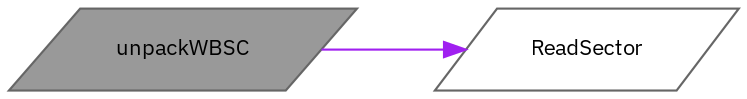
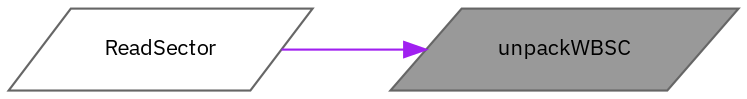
  digraph {
    rankdir=LR
    fontname="IBM Plex Sans"
    node [color=gray40 fontname="IBM Plex Sans" fontsize=10 shape=parallelogram style=filled]
    n1 [fillcolor=grey60 fontcolor=black height=0.2 label=unpackWBSC width=0.4]
    n2 [fillcolor=white height=0.2 label=ReadSector width=0.4]
-   n1 -> n2 [color=purple fontname="IBM Plex Sans" fontsize=10 labelfontname=Helvetica labelfontsize=10 style=solid]
+   n2 -> n1 [color=purple fontname="IBM Plex Sans" fontsize=10 labelfontname=Helvetica labelfontsize=10 style=solid]
  }
